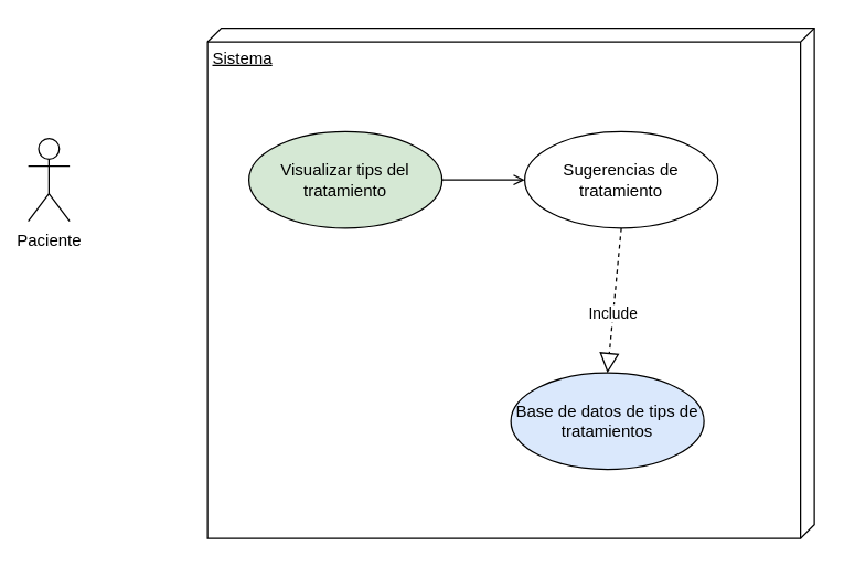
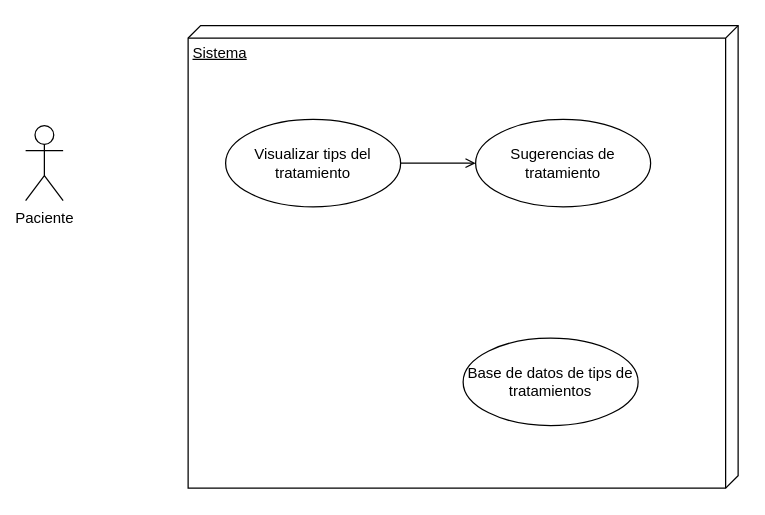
  <mxCell id="0" />
  <mxCell id="1" parent="0" />
  <mxCell id="2" value="Paciente&lt;br&gt;" style="shape=umlActor;verticalLabelPosition=bottom;verticalAlign=top;html=1;" parent="1" vertex="1"><mxGeometry x="20" y="100" width="30" height="60" as="geometry" /></mxCell>
  <mxCell id="3" value="Sistema" style="verticalAlign=top;align=left;spacingTop=8;spacingLeft=2;spacingRight=12;shape=cube;size=10;direction=south;fontStyle=4;html=1;whiteSpace=wrap;" parent="1" vertex="1"><mxGeometry x="150" y="20" width="440" height="370" as="geometry" /></mxCell>
  <mxCell id="4" style="edgeStyle=orthogonalEdgeStyle;rounded=0;orthogonalLoop=1;jettySize=auto;html=1;entryX=0;entryY=0.5;entryDx=0;entryDy=0;endArrow=open;" parent="1" source="5" target="6" edge="1"><mxGeometry relative="1" as="geometry" /></mxCell>
- <mxCell id="5" value="Visualizar tips del tratamiento" style="ellipse;whiteSpace=wrap;html=1;fillColor=#d5e8d4;" parent="1" vertex="1"><mxGeometry x="180" y="95" width="140" height="70" as="geometry" /></mxCell>
+ <mxCell id="5" value="Visualizar tips del tratamiento" style="ellipse;whiteSpace=wrap;html=1;" parent="1" vertex="1"><mxGeometry x="180" y="95" width="140" height="70" as="geometry" /></mxCell>
  <mxCell id="6" value="Sugerencias de tratamiento" style="ellipse;whiteSpace=wrap;html=1;" parent="1" vertex="1"><mxGeometry x="380" y="95" width="140" height="70" as="geometry" /></mxCell>
- <mxCell id="7" value="" style="endArrow=block;dashed=1;endFill=0;endSize=12;html=1;rounded=0;exitX=0.5;exitY=1;exitDx=0;exitDy=0;entryX=0.5;entryY=0;entryDx=0;entryDy=0;" parent="1" source="6" target="9" edge="1"><mxGeometry width="160" relative="1" as="geometry"><mxPoint x="430" y="280" as="sourcePoint" /><mxPoint x="590" y="280" as="targetPoint" /></mxGeometry></mxCell>
- <mxCell id="8" value="Include" style="edgeLabel;html=1;align=center;verticalAlign=middle;resizable=0;points=[];" parent="7" vertex="1" connectable="0"><mxGeometry x="0.182" y="-1" relative="1" as="geometry"><mxPoint as="offset" /></mxGeometry></mxCell>
- <mxCell id="9" value="Base de datos de tips de tratamientos" style="ellipse;whiteSpace=wrap;html=1;fillColor=#dae8fc;" parent="1" vertex="1"><mxGeometry x="370" y="270" width="140" height="70" as="geometry" /></mxCell>
+ <mxCell id="9" value="Base de datos de tips de tratamientos" style="ellipse;whiteSpace=wrap;html=1;" parent="1" vertex="1"><mxGeometry x="370" y="270" width="140" height="70" as="geometry" /></mxCell>
